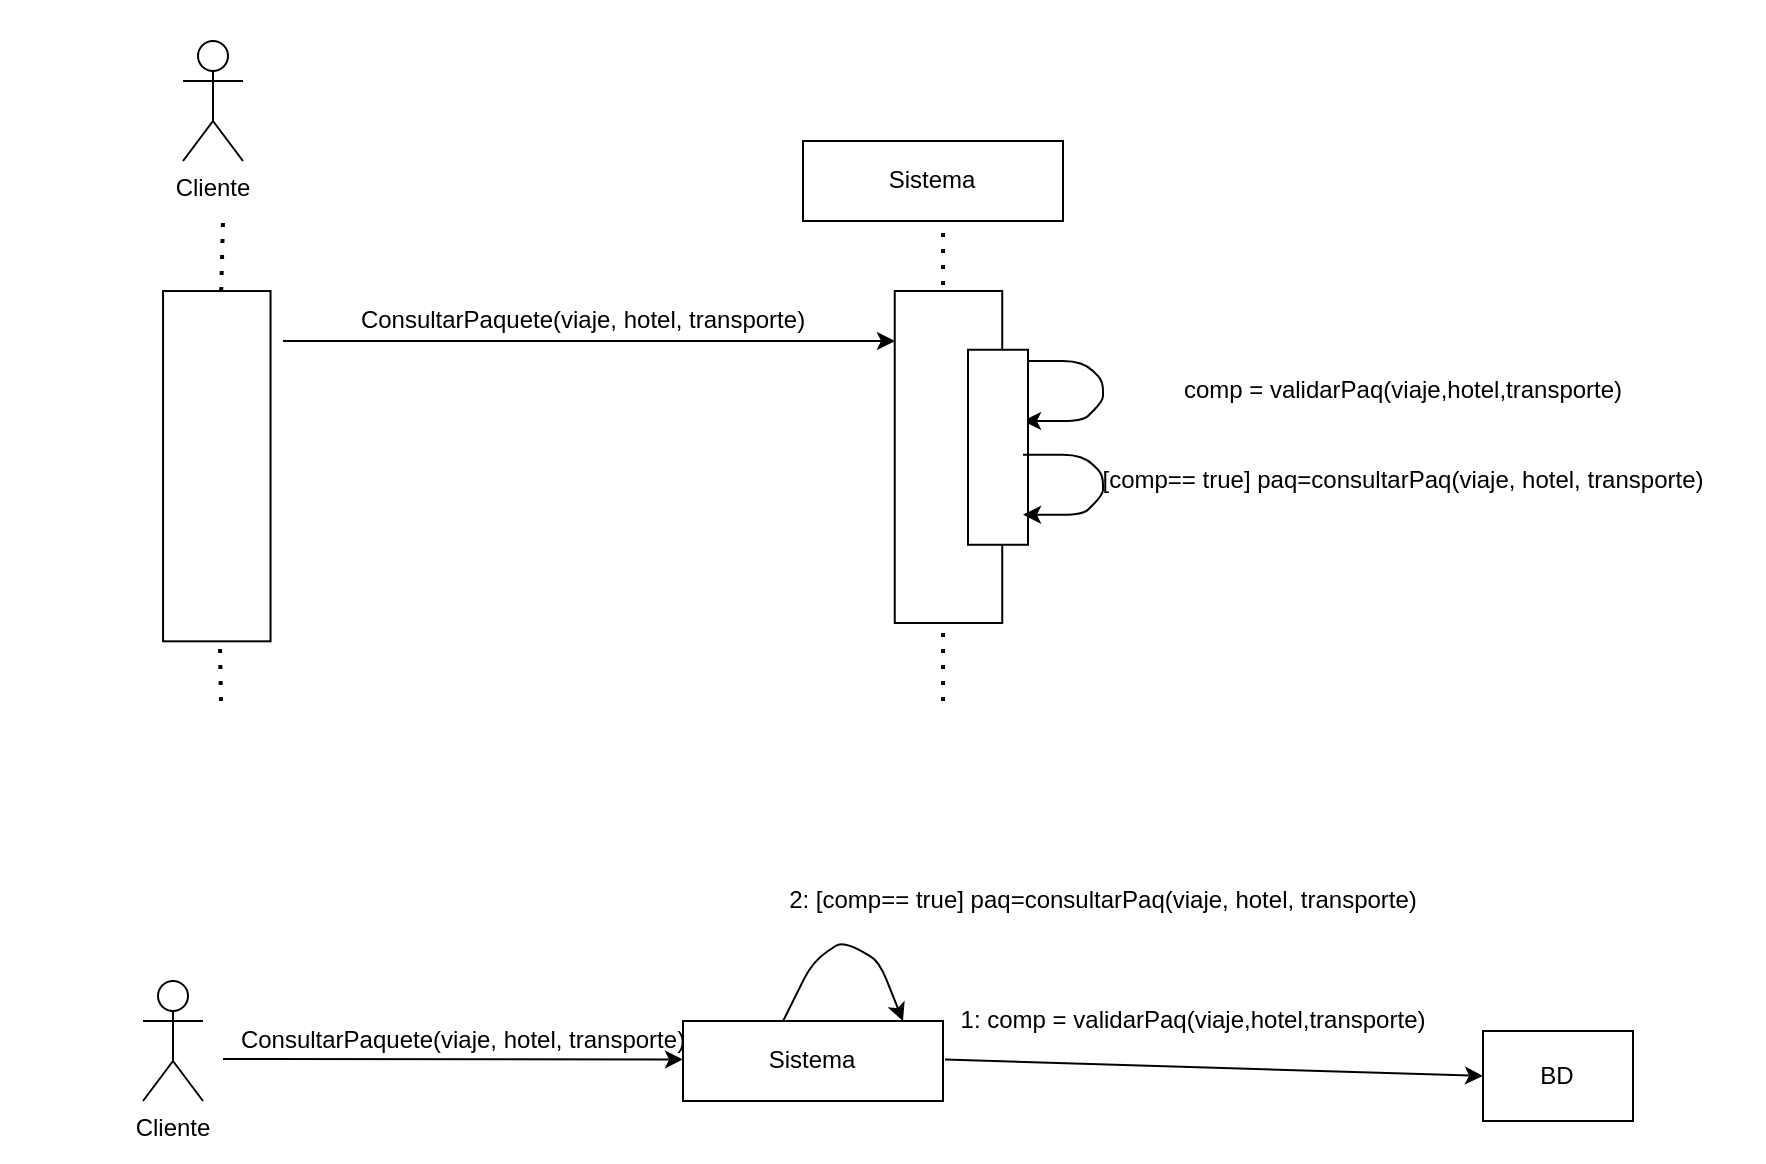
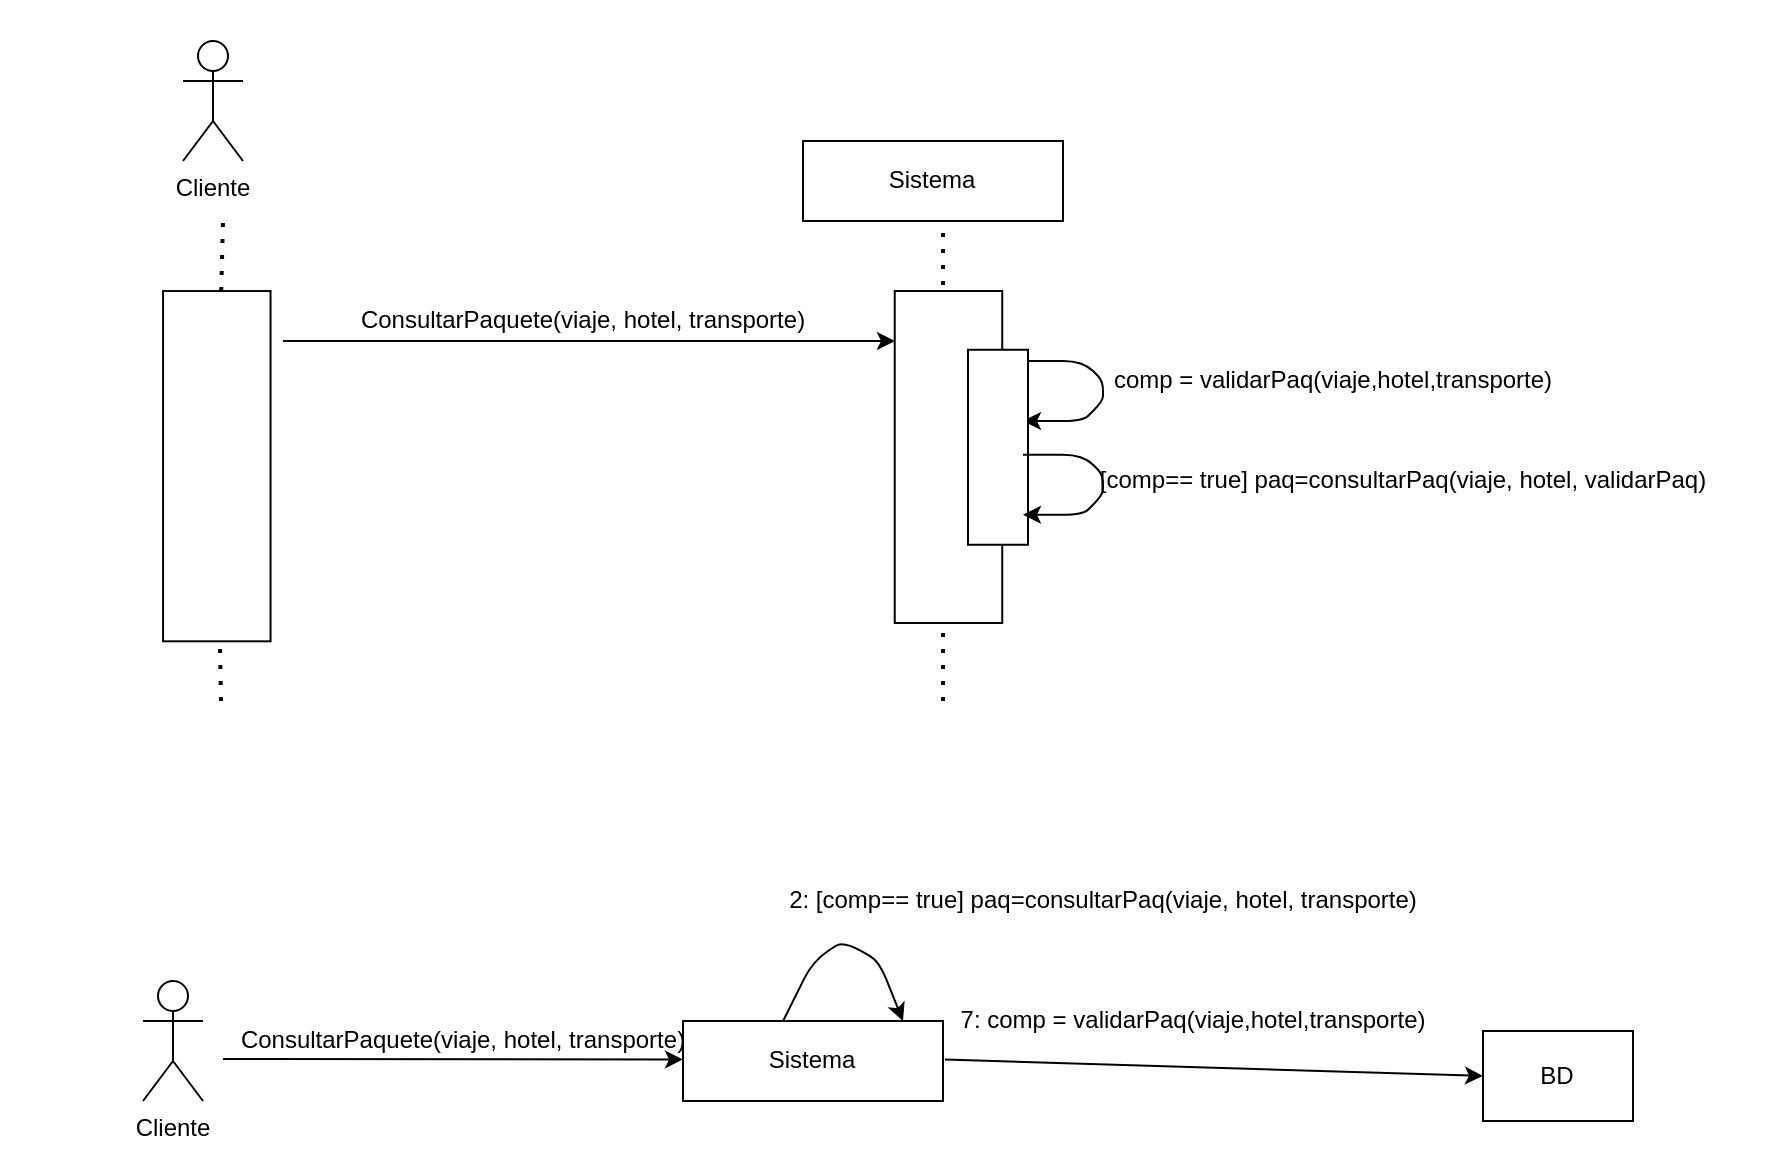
  <mxCell id="0" />
  <mxCell id="1" parent="0" />
  <mxCell id="2" value="" style="endArrow=none;dashed=1;html=1;dashPattern=1 3;strokeWidth=2;" edge="1" parent="1"><mxGeometry width="50" height="50" relative="1" as="geometry"><mxPoint x="471" y="350" as="sourcePoint" /><mxPoint x="471" y="110" as="targetPoint" /></mxGeometry></mxCell>
  <mxCell id="3" value="Cliente" style="shape=umlActor;verticalLabelPosition=bottom;verticalAlign=top;html=1;outlineConnect=0;" vertex="1" parent="1"><mxGeometry x="91" y="20" width="30" height="60" as="geometry" /></mxCell>
  <mxCell id="4" value="Sistema" style="rounded=0;whiteSpace=wrap;html=1;" vertex="1" parent="1"><mxGeometry x="401" y="70" width="130" height="40" as="geometry" /></mxCell>
  <mxCell id="5" value="" style="endArrow=none;dashed=1;html=1;dashPattern=1 3;strokeWidth=2;" edge="1" parent="1" source="6"><mxGeometry width="50" height="50" relative="1" as="geometry"><mxPoint x="111" y="390" as="sourcePoint" /><mxPoint x="111" y="110" as="targetPoint" /></mxGeometry></mxCell>
  <mxCell id="6" value="" style="rounded=0;whiteSpace=wrap;html=1;rotation=90;" vertex="1" parent="1"><mxGeometry x="20.32" y="205.71" width="175.14" height="53.75" as="geometry" /></mxCell>
  <mxCell id="7" value="" style="endArrow=none;dashed=1;html=1;dashPattern=1 3;strokeWidth=2;" edge="1" parent="1" target="6"><mxGeometry width="50" height="50" relative="1" as="geometry"><mxPoint x="110" y="350" as="sourcePoint" /><mxPoint x="111" y="110" as="targetPoint" /></mxGeometry></mxCell>
  <mxCell id="8" value="" style="rounded=0;whiteSpace=wrap;html=1;rotation=90;" vertex="1" parent="1"><mxGeometry x="390.75" y="201.13" width="166" height="53.75" as="geometry" /></mxCell>
  <mxCell id="9" value="" style="endArrow=classic;html=1;" edge="1" parent="1"><mxGeometry width="50" height="50" relative="1" as="geometry"><mxPoint x="141" y="170" as="sourcePoint" /><mxPoint x="447" y="170" as="targetPoint" /></mxGeometry></mxCell>
  <mxCell id="10" value="ConsultarPaquete(viaje, hotel, transporte)" style="text;html=1;align=center;verticalAlign=middle;resizable=0;points=[];autosize=1;" vertex="1" parent="1"><mxGeometry x="171" y="150" width="240" height="20" as="geometry" /></mxCell>
  <mxCell id="11" value="" style="endArrow=classic;html=1;" edge="1" parent="1"><mxGeometry width="50" height="50" relative="1" as="geometry"><mxPoint x="511" y="180" as="sourcePoint" /><mxPoint x="511" y="210" as="targetPoint" /><Array as="points"><mxPoint x="541" y="180" /><mxPoint x="551" y="190" /><mxPoint x="551" y="200" /><mxPoint x="541" y="210" /></Array></mxGeometry></mxCell>
  <mxCell id="12" value="" style="rounded=0;whiteSpace=wrap;html=1;rotation=90;" vertex="1" parent="1"><mxGeometry x="449.75" y="208.13" width="97.5" height="30" as="geometry" /></mxCell>
  <mxCell id="13" value="" style="endArrow=classic;html=1;" edge="1" parent="1"><mxGeometry width="50" height="50" relative="1" as="geometry"><mxPoint x="511" y="226.88" as="sourcePoint" /><mxPoint x="511" y="256.88" as="targetPoint" /><Array as="points"><mxPoint x="541" y="226.88" /><mxPoint x="551" y="236.88" /><mxPoint x="551" y="246.88" /><mxPoint x="541" y="256.88" /></Array></mxGeometry></mxCell>
- <mxCell id="14" value="[comp== true] paq=consultarPaq(viaje, hotel, transporte)" style="text;html=1;align=center;verticalAlign=middle;resizable=0;points=[];autosize=1;" vertex="1" parent="1"><mxGeometry x="541" y="230" width="320" height="20" as="geometry" /></mxCell>
- <mxCell id="15" value="comp = validarPaq(viaje,hotel,transporte)" style="text;html=1;align=center;verticalAlign=middle;resizable=0;points=[];autosize=1;" vertex="1" parent="1"><mxGeometry x="586" y="185" width="230" height="20" as="geometry" /></mxCell>
+ <mxCell id="14" value="[comp== true] paq=consultarPaq(viaje, hotel, validarPaq)" style="text;html=1;align=center;verticalAlign=middle;resizable=0;points=[];autosize=1;" vertex="1" parent="1"><mxGeometry x="541" y="230" width="320" height="20" as="geometry" /></mxCell>
+ <mxCell id="15" value="comp = validarPaq(viaje,hotel,transporte)" style="text;html=1;align=center;verticalAlign=middle;resizable=0;points=[];autosize=1;" vertex="1" parent="1"><mxGeometry x="551" y="180" width="230" height="20" as="geometry" /></mxCell>
  <mxCell id="16" value="Cliente" style="shape=umlActor;verticalLabelPosition=bottom;verticalAlign=top;html=1;outlineConnect=0;" vertex="1" parent="1"><mxGeometry x="71" y="490" width="30" height="60" as="geometry" /></mxCell>
  <mxCell id="17" value="Sistema" style="rounded=0;whiteSpace=wrap;html=1;" vertex="1" parent="1"><mxGeometry x="341" y="510" width="130" height="40" as="geometry" /></mxCell>
  <mxCell id="18" value="" style="endArrow=classic;html=1;" edge="1" parent="1"><mxGeometry width="50" height="50" relative="1" as="geometry"><mxPoint x="111" y="529" as="sourcePoint" /><mxPoint x="341" y="529.23" as="targetPoint" /></mxGeometry></mxCell>
  <mxCell id="19" value="ConsultarPaquete(viaje, hotel, transporte)" style="text;html=1;align=center;verticalAlign=middle;resizable=0;points=[];autosize=1;" vertex="1" parent="1"><mxGeometry x="111" y="510" width="240" height="20" as="geometry" /></mxCell>
  <mxCell id="20" value="BD" style="rounded=0;whiteSpace=wrap;html=1;" vertex="1" parent="1"><mxGeometry x="741" y="515" width="75" height="45" as="geometry" /></mxCell>
  <mxCell id="21" value="" style="endArrow=classic;html=1;entryX=0;entryY=0.5;entryDx=0;entryDy=0;" edge="1" parent="1" target="20"><mxGeometry width="50" height="50" relative="1" as="geometry"><mxPoint x="472" y="529.23" as="sourcePoint" /><mxPoint x="631" y="529" as="targetPoint" /></mxGeometry></mxCell>
- <mxCell id="22" value="1: comp = validarPaq(viaje,hotel,transporte)" style="text;html=1;align=center;verticalAlign=middle;resizable=0;points=[];autosize=1;" vertex="1" parent="1"><mxGeometry x="471" y="500" width="250" height="20" as="geometry" /></mxCell>
+ <mxCell id="22" value="7: comp = validarPaq(viaje,hotel,transporte)" style="text;html=1;align=center;verticalAlign=middle;resizable=0;points=[];autosize=1;" vertex="1" parent="1"><mxGeometry x="471" y="500" width="250" height="20" as="geometry" /></mxCell>
  <mxCell id="23" value="" style="endArrow=classic;html=1;entryX=0.846;entryY=0;entryDx=0;entryDy=0;exitX=0.385;exitY=0;exitDx=0;exitDy=0;exitPerimeter=0;entryPerimeter=0;" edge="1" parent="1" source="17" target="17"><mxGeometry width="50" height="50" relative="1" as="geometry"><mxPoint x="401" y="500" as="sourcePoint" /><mxPoint x="371" y="480" as="targetPoint" /><Array as="points"><mxPoint x="406" y="480" /><mxPoint x="421" y="470" /><mxPoint x="439" y="480" /></Array></mxGeometry></mxCell>
  <mxCell id="24" value="2: [comp== true] paq=consultarPaq(viaje, hotel, transporte)" style="text;html=1;align=center;verticalAlign=middle;resizable=0;points=[];autosize=1;" vertex="1" parent="1"><mxGeometry x="386" y="440" width="330" height="20" as="geometry" /></mxCell>
